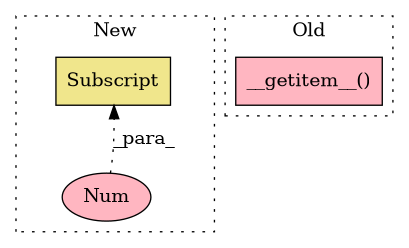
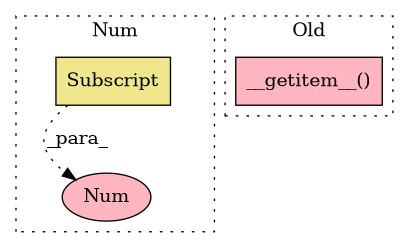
  digraph {
    node [shape=box style=filled fillcolor=lightpink]
    n1 [a=63 l="14,0" label=Subscript s="1216,0" fillcolor=khaki]
    n2 [a=76 l=1 label=Num s=1228 shape=ellipse]
    n3 [a=75 l="24,1" label="__getitem__()" s="1571,1596"]
    subgraph cluster_1 {
-     label=New
+     label=Num
      style=dotted
      n1
      n2
    }
    subgraph cluster_2 {
      label=Old
      style=dotted
      n3
    }
-   n2 -> n1 [label=_para_ color=black style=dotted]
+   n1 -> n2 [label=_para_ color=black style=dotted]
  }
